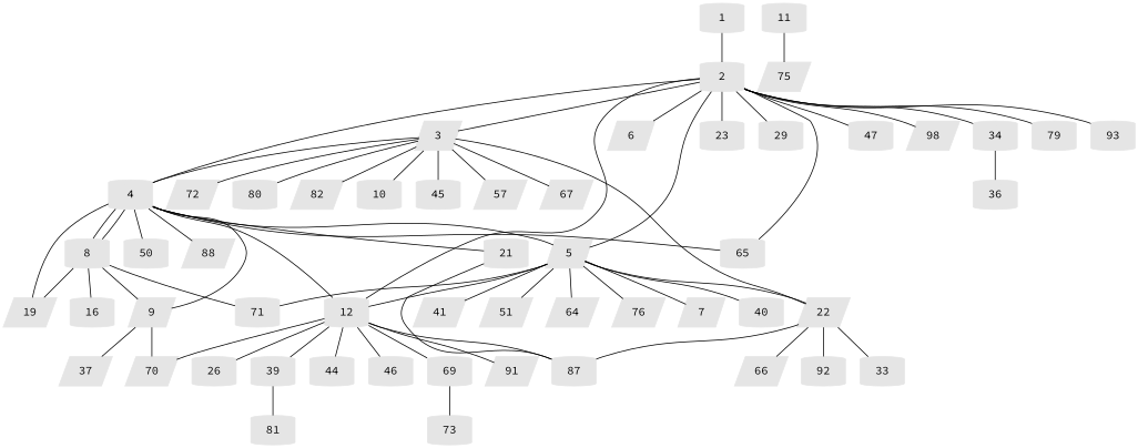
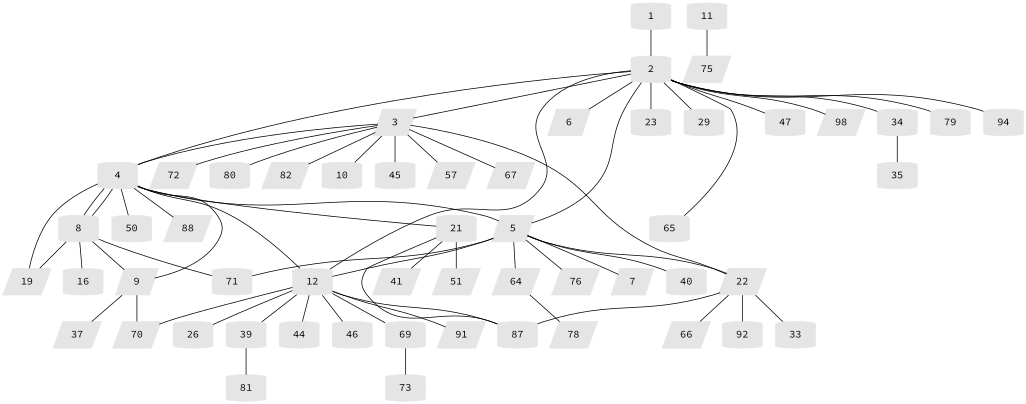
  graph {
    fontname="Source Code Pro"
    node [color=gray90 fontname="Source Code Pro" shape=cylinder style=filled]
    edge [fontname="Source Code Pro"]
    2 [super="+17+74+14"]
    3 [shape=parallelogram super="+90"]
    4 [super="+43"]
    5 [shape=parallelogram super="+18+30+24+31"]
    6 [shape=parallelogram super="+27"]
    12 [super="+15+20+56"]
    23
    29
    34
    47
    n11 [label=98 shape=parallelogram super="+60"]
    65
    79
-   93
+   93 [label=94]
    1
    10 [super="+86"]
    22 [shape=parallelogram super="+61+32"]
    45
    57 [shape=parallelogram]
    67 [shape=parallelogram]
    72 [shape=parallelogram]
    80
    82 [shape=parallelogram]
    8 [super="+84+13"]
    9 [shape=parallelogram]
    19 [shape=parallelogram]
    21
    50
    88 [shape=parallelogram]
    7 [shape=parallelogram super="+38+25+28"]
    40
    41 [shape=parallelogram]
    51 [shape=parallelogram]
    64 [shape=parallelogram]
    71
    76 [shape=parallelogram]
    70 [shape=parallelogram]
    26
    39
    44
    46
    69
    87
    91 [shape=parallelogram]
-   35 [label=36]
+   35
    33
    66 [shape=parallelogram]
    92
    16
    37 [shape=parallelogram]
    11 [super="+36"]
    75 [shape=parallelogram]
+   78 [shape=parallelogram]
    81
    73
    2 -- 3 [weight=2]
    2 -- 4
    2 -- 5 [weight=2]
    2 -- 6
    2 -- 12
    2 -- 23
    2 -- 29
    2 -- 34
    2 -- 47
    2 -- n11
    2 -- 65
    2 -- 79
    2 -- 93
    3 -- 4
    3 -- 10
    3 -- 22
    3 -- 45
    3 -- 57
    3 -- 67
    3 -- 72
    3 -- 80
    3 -- 82
    4 -- 5
    4 -- 12
-   4 -- 65
    4 -- 8
    4 -- 8
    4 -- 9
    4 -- 19
    4 -- 21
    4 -- 50
    4 -- 88
    5 -- 12 [weight=2]
    5 -- 22 [weight=2]
    5 -- 7
    5 -- 40
-   5 -- 41
-   5 -- 51
+   21 -- 41
+   21 -- 51
    5 -- 64
    5 -- 71
    5 -- 76
    12 -- 70
    12 -- 26
    12 -- 39
    12 -- 44
    12 -- 46
    12 -- 69
    12 -- 87
    12 -- 91
    34 -- 35
    1 -- 2
    22 -- 87
    22 -- 33
    22 -- 66
    22 -- 92
    8 -- 9
    8 -- 19
    8 -- 71
    8 -- 16
    9 -- 70
    9 -- 37
    21 -- 87
+   64 -- 78
    39 -- 81
    69 -- 73
    11 -- 75
  }
